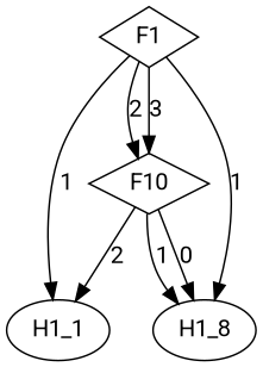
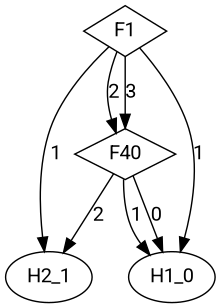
  digraph {
    fontname=Roboto
    node [fontname=Roboto]
    edge [fontname=Roboto]
-   n1 [label=H1_1]
-   n2 [label=H1_8]
-   n3 [label=F10 shape=diamond]
+   n1 [label=H2_1]
+   n2 [label=H1_0]
+   n3 [label=F40 shape=diamond]
    n4 [label=F1 shape=diamond]
    n3 -> n1 [label=2]
    n3 -> n2 [label=1]
    n3 -> n2 [label=0]
    n4 -> n1 [label=1]
    n4 -> n2 [label=1]
    n4 -> n3 [label=3]
    n4 -> n3 [label=2]
  }
